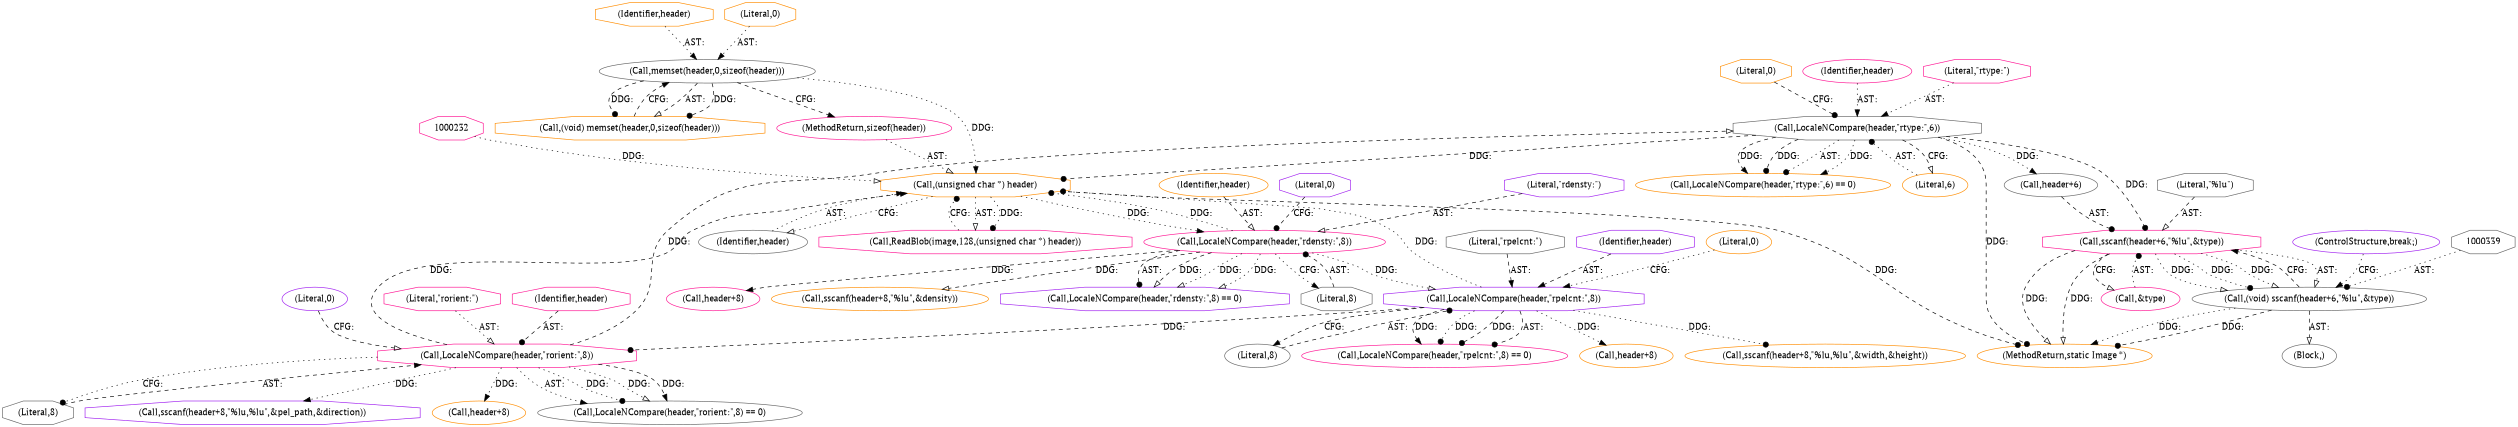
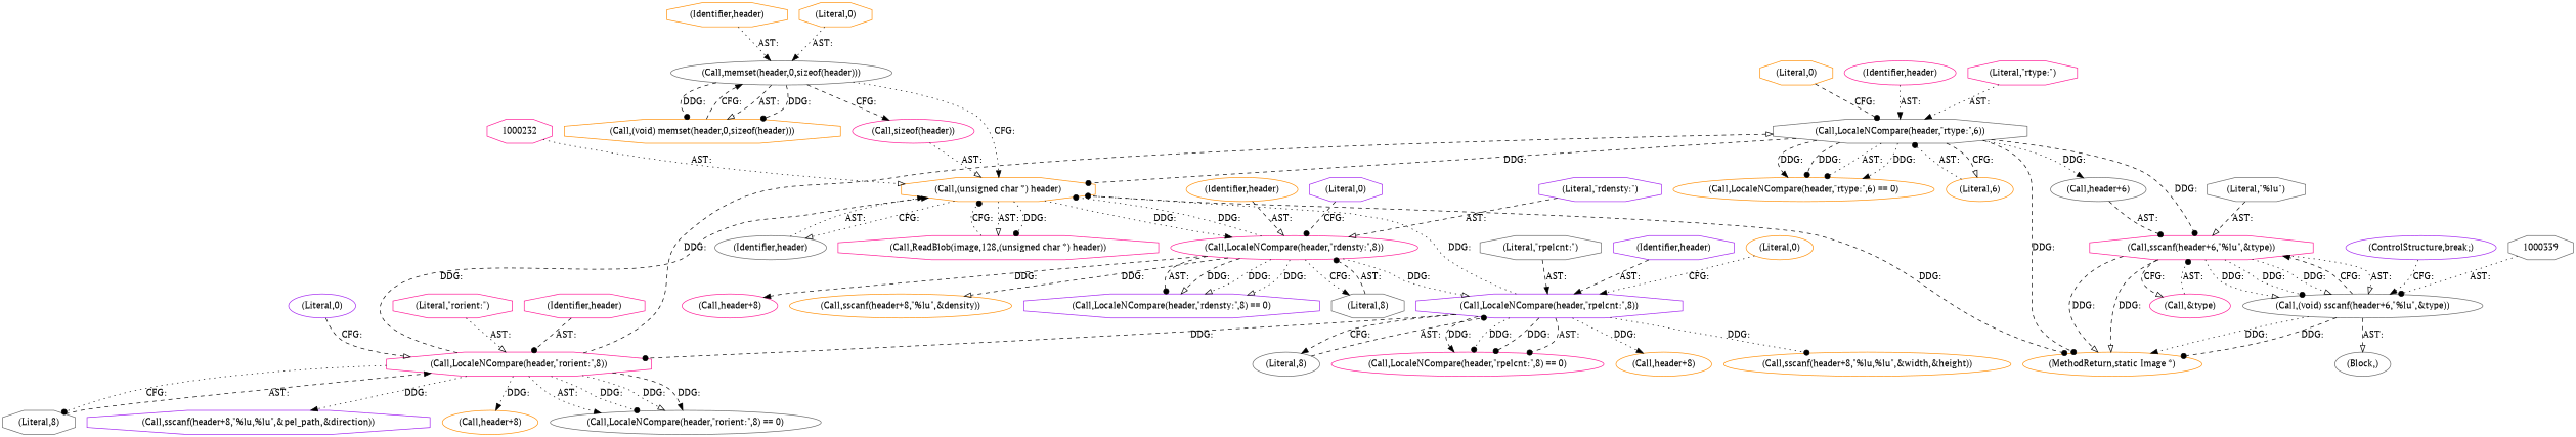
  digraph {
    fontname="PT Serif"
    node [color=darkorange fontname="PT Serif" shape=octagon]
    edge [arrowhead=dot fontname="PT Serif" style=dashed]
    n1 [color=deeppink label="(Call,sscanf(header+6,\"%lu\",&type))"]
    n2 [color=gray40 label="(Call,(void) sscanf(header+6,\"%lu\",&type))" shape=ellipse]
    n3 [color=deeppink label="(Call,&type)" shape=ellipse]
    n4 [label="(MethodReturn,static Image *)" shape=ellipse]
    n5 [color=gray40 label="(Block,)" shape=ellipse]
    n6 [color=gray40 label="(Call,LocaleNCompare(header,\"rtype:\",6))"]
    n7 [label="(Call,(unsigned char *) header)"]
    n8 [label="(Call,LocaleNCompare(header,\"rtype:\",6) == 0)" shape=ellipse]
    n9 [color=gray40 label="(Call,header+6)" shape=ellipse]
    n10 [label="(Literal,6)" shape=ellipse]
    n11 [color=deeppink label="(Call,LocaleNCompare(header,\"rdensty:\",8))" shape=ellipse]
    n12 [color=gray40 label="(Identifier,header)" shape=ellipse]
    n13 [color=deeppink label="(Call,ReadBlob(image,128,(unsigned char *) header))"]
    n14 [color=deeppink label="(Call,LocaleNCompare(header,\"rorient:\",8))"]
    n15 [color=gray40 label="(Literal,8)"]
    n16 [color=purple label="(Call,sscanf(header+8,\"%lu,%lu\",&pel_path,&direction))"]
    n17 [label="(Call,header+8)" shape=ellipse]
    n18 [color=gray40 label="(Call,LocaleNCompare(header,\"rorient:\",8) == 0)" shape=ellipse]
    n19 [color=purple label="(Call,LocaleNCompare(header,\"rpelcnt:\",8))"]
    n20 [label="(Call,header+8)" shape=ellipse]
    n21 [label="(Call,sscanf(header+8,\"%lu,%lu\",&width,&height))" shape=ellipse]
    n22 [color=gray40 label="(Literal,8)" shape=ellipse]
    n23 [color=deeppink label="(Call,LocaleNCompare(header,\"rpelcnt:\",8) == 0)" shape=ellipse]
    n24 [color=deeppink label="(Call,header+8)" shape=ellipse]
    n25 [label="(Call,sscanf(header+8,\"%lu\",&density))" shape=ellipse]
    n26 [color=purple label="(Call,LocaleNCompare(header,\"rdensty:\",8) == 0)"]
    n27 [color=gray40 label="(Literal,8)"]
    n28 [color=gray40 label="(Call,memset(header,0,sizeof(header)))" shape=ellipse]
    n29 [label="(Call,(void) memset(header,0,sizeof(header)))"]
-   n30 [color=deeppink label="(MethodReturn,sizeof(header))" shape=ellipse]
+   n30 [color=deeppink label="(Call,sizeof(header))" shape=ellipse]
    n31 [label="(Identifier,header)" shape=ellipse]
    n32 [color=purple label="(Literal,0)"]
    n33 [label="(Identifier,header)"]
    n34 [color=gray40 label="(Literal,\"rpelcnt:\")"]
    n35 [color=purple label="(Literal,\"rdensty:\")"]
    n36 [label="(Literal,0)"]
    n37 [color=deeppink label="(Literal,\"rtype:\")"]
    n38 [color=purple label="(Identifier,header)"]
    n39 [color=gray40 label="(Literal,\"%lu\")"]
    n40 [color=deeppink label="(Identifier,header)"]
    n41 [color=purple label="(ControlStructure,break;)" shape=ellipse]
    n42 [color=purple label="(Literal,0)" shape=ellipse]
    n43 [color=deeppink label="(Literal,\"rorient:\")"]
    n44 [label="(Literal,0)"]
    n45 [label="(Literal,0)" shape=ellipse]
    n46 [color=deeppink label="(Identifier,header)" shape=ellipse]
    1000232 [color=deeppink]
    1000339 [color=gray40]
    n1 -> n2 [arrowhead=onormal label="AST: " style=dotted]
    n1 -> n2 [arrowhead=onormal label="DDG: " style=dotted]
    n1 -> n2 [label="DDG: " style=dotted]
    n1 -> n2 [arrowhead=onormal label="DDG: " style=dotted]
    n1 -> n3 [arrowhead=onormal label="CFG: "]
    n1 -> n4 [arrowhead=onormal label="DDG: "]
    n1 -> n4 [arrowhead=onormal label="DDG: "]
    n2 -> n1 [arrowhead=normal label="CFG: "]
    n2 -> n4 [arrowhead=normal label="DDG: " style=dotted]
    n2 -> n4 [label="DDG: "]
    n2 -> n5 [arrowhead=onormal label="AST: "]
    n3 -> n1 [label="AST: " style=dotted]
    n6 -> n1 [label="DDG: "]
    n6 -> n4 [label="DDG: "]
    n6 -> n7 [label="DDG: "]
    n6 -> n8 [label="AST: " style=dotted]
    n6 -> n8 [arrowhead=normal label="DDG: " style=dotted]
    n6 -> n8 [arrowhead=normal label="DDG: "]
    n6 -> n8 [label="DDG: "]
    n6 -> n9 [arrowhead=normal label="DDG: " style=dotted]
    n6 -> n10 [arrowhead=onormal label="CFG: "]
    n7 -> n4 [label="DDG: "]
    n7 -> n11 [arrowhead=normal label="DDG: " style=dotted]
    n7 -> n12 [arrowhead=onormal label="CFG: " style=dotted]
    n7 -> n13 [arrowhead=onormal label="AST: " style=dotted]
    n7 -> n13 [label="DDG: " style=dotted]
    n9 -> n1 [label="AST: "]
    n10 -> n6 [label="AST: " style=dotted]
    n11 -> n7 [label="DDG: " style=dotted]
    n11 -> n19 [arrowhead=onormal label="DDG: " style=dotted]
    n11 -> n24 [arrowhead=normal label="DDG: "]
    n11 -> n25 [arrowhead=onormal label="DDG: "]
    n11 -> n26 [label="AST: "]
    n11 -> n26 [arrowhead=onormal label="DDG: "]
    n11 -> n26 [arrowhead=onormal label="DDG: " style=dotted]
    n11 -> n26 [arrowhead=onormal label="DDG: " style=dotted]
    n11 -> n27 [arrowhead=normal label="CFG: " style=dotted]
    n12 -> n7 [arrowhead=normal label="AST: " style=dotted]
    n13 -> n7 [label="CFG: " style=dotted]
    n14 -> n6 [arrowhead=onormal label="DDG: "]
    n14 -> n7 [arrowhead=normal label="DDG: "]
    n14 -> n15 [label="CFG: " style=dotted]
    n14 -> n16 [arrowhead=normal label="DDG: " style=dotted]
    n14 -> n17 [arrowhead=normal label="DDG: " style=dotted]
    n14 -> n18 [arrowhead=normal label="AST: " style=dotted]
    n14 -> n18 [label="DDG: " style=dotted]
    n14 -> n18 [arrowhead=onormal label="DDG: " style=dotted]
    n14 -> n18 [arrowhead=normal label="DDG: "]
    n15 -> n14 [arrowhead=normal label="AST: "]
    n19 -> n7 [label="DDG: " style=dotted]
    n19 -> n14 [label="DDG: "]
    n19 -> n20 [arrowhead=normal label="DDG: " style=dotted]
    n19 -> n21 [label="DDG: " style=dotted]
    n19 -> n22 [arrowhead=normal label="CFG: "]
    n19 -> n23 [label="AST: "]
    n19 -> n23 [arrowhead=normal label="DDG: "]
    n19 -> n23 [label="DDG: " style=dotted]
    n19 -> n23 [label="DDG: "]
    n22 -> n19 [label="AST: "]
    n27 -> n11 [label="AST: "]
-   n28 -> n7 [arrowhead=normal label="DDG: " style=dotted]
+   n28 -> n7 [arrowhead=normal label="CFG: " style=dotted]
    n28 -> n29 [arrowhead=onormal label="AST: "]
    n28 -> n29 [label="DDG: "]
    n28 -> n29 [label="DDG: "]
    n28 -> n30 [arrowhead=normal label="CFG: "]
    n29 -> n28 [arrowhead=normal label="CFG: "]
    n30 -> n7 [arrowhead=onormal label="AST: " style=dotted]
    n31 -> n11 [arrowhead=onormal label="AST: "]
    n32 -> n11 [label="CFG: "]
    n33 -> n28 [arrowhead=normal label="AST: " style=dotted]
    n34 -> n19 [arrowhead=normal label="AST: "]
    n35 -> n11 [arrowhead=onormal label="AST: "]
    n36 -> n28 [arrowhead=normal label="AST: " style=dotted]
    n37 -> n6 [arrowhead=normal label="AST: " style=dotted]
    n38 -> n19 [arrowhead=normal label="AST: "]
    n39 -> n1 [arrowhead=onormal label="AST: "]
    n40 -> n14 [label="AST: "]
    n41 -> n2 [arrowhead=normal label="CFG: " style=dotted]
    n42 -> n14 [arrowhead=onormal label="CFG: "]
    n43 -> n14 [arrowhead=onormal label="AST: " style=dotted]
    n44 -> n6 [label="CFG: "]
    n45 -> n19 [arrowhead=normal label="CFG: " style=dotted]
    n46 -> n6 [arrowhead=normal label="AST: " style=dotted]
-   1000232 -> n7 [arrowhead=onormal label="DDG: " style=dotted]
+   1000232 -> n7 [arrowhead=onormal label="AST: " style=dotted]
    1000339 -> n2 [label="AST: " style=dotted]
  }
